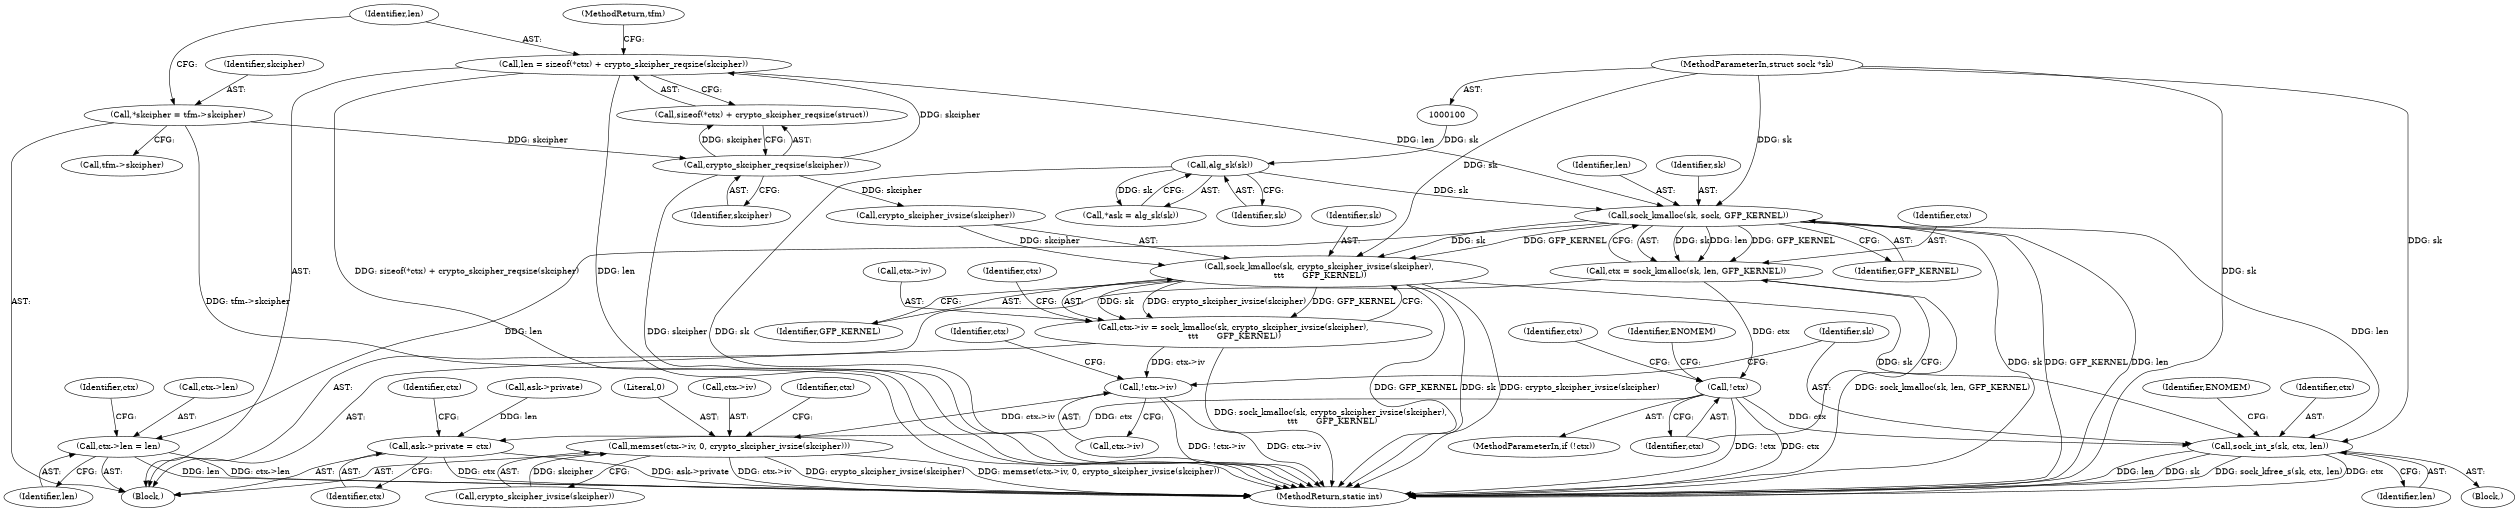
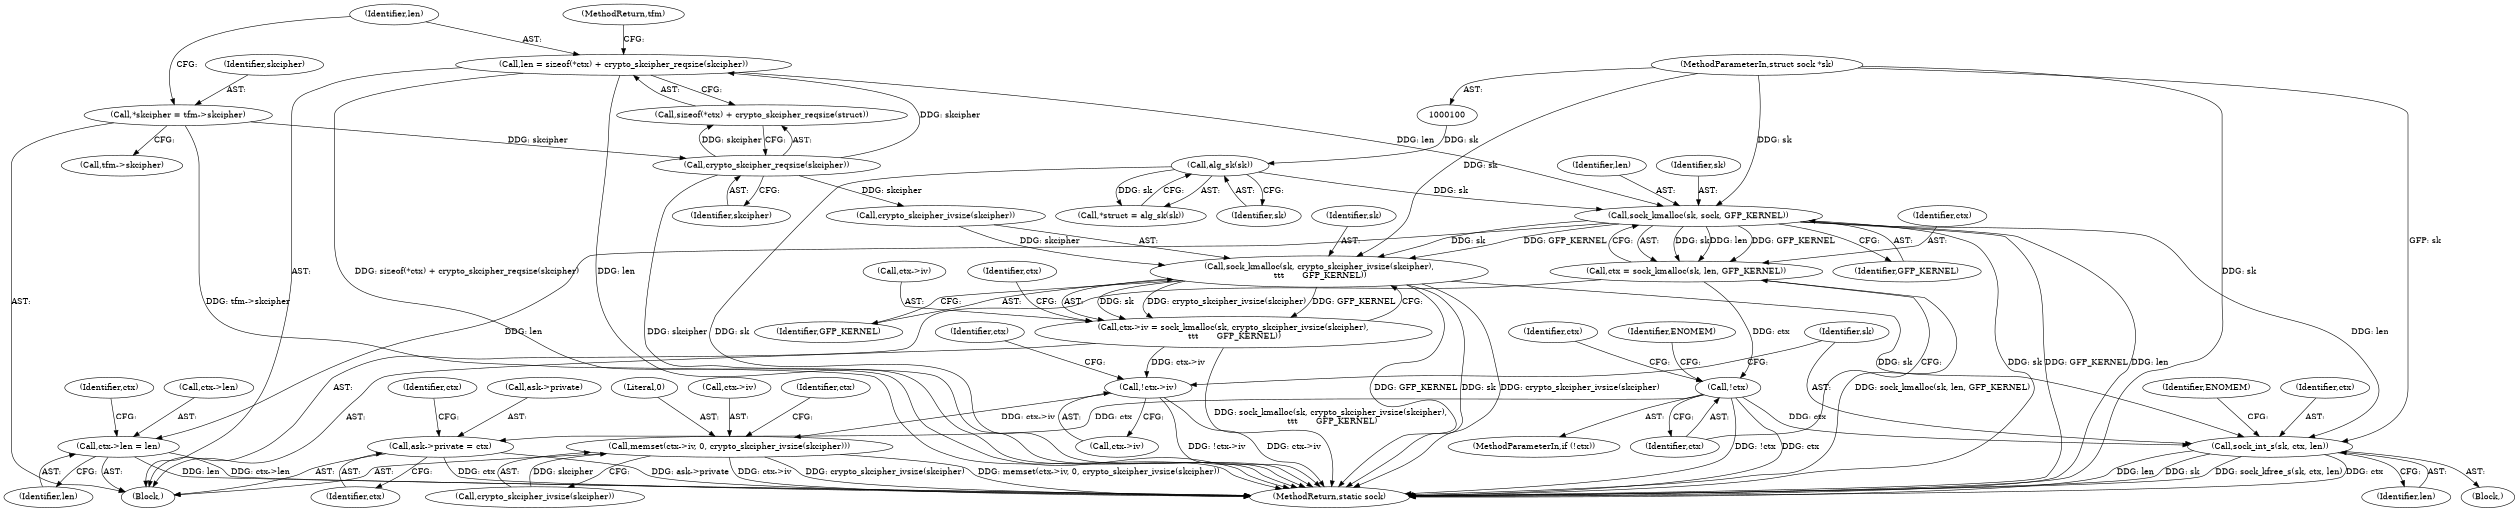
  digraph {
    n1 [label="(Call,sock_kmalloc(sk, sock, GFP_KERNEL))"]
    n2 [label="(Call,ctx = sock_kmalloc(sk, len, GFP_KERNEL))"]
    n3 [label="(Call,sock_int_s(sk, ctx, len))"]
    n4 [label="(Call,sock_kmalloc(sk, crypto_skcipher_ivsize(skcipher),\n \t\t\t       GFP_KERNEL))"]
    n5 [label="(Call,ctx->len = len)"]
    n6 [label="(Identifier,GFP_KERNEL)"]
-   n7 [label="(MethodReturn,static int)"]
+   n7 [label="(MethodReturn,static sock)"]
    n8 [label="(Block,)"]
    n9 [label="(Call,!ctx)"]
    n10 [label="(Identifier,len)"]
    n11 [label="(Block,)"]
    n12 [label="(Call,ctx->iv = sock_kmalloc(sk, crypto_skcipher_ivsize(skcipher),\n \t\t\t       GFP_KERNEL))"]
    n13 [label="(Identifier,GFP_KERNEL)"]
    n14 [label="(Identifier,len)"]
    n15 [label="(Call,alg_sk(sk))"]
    n16 [label="(Identifier,sk)"]
-   n17 [label="(Call,*ask = alg_sk(sk))"]
+   n17 [label="(Call,*struct = alg_sk(sk))"]
    n18 [label="(MethodParameterIn,struct sock *sk)"]
    1000100
    n20 [label="(Call,len = sizeof(*ctx) + crypto_skcipher_reqsize(skcipher))"]
    n21 [label="(Call,sizeof(*ctx) + crypto_skcipher_reqsize(struct))"]
    n22 [label="(Call,crypto_skcipher_reqsize(skcipher))"]
    n23 [label="(Identifier,skcipher)"]
    n24 [label="(Call,crypto_skcipher_ivsize(skcipher))"]
    n25 [label="(Call,*skcipher = tfm->skcipher)"]
    n26 [label="(Call,tfm->skcipher)"]
    n27 [label="(Call,ask->private = ctx)"]
    n28 [label="(MethodParameterIn,if (!ctx))"]
    n29 [label="(Identifier,ctx)"]
    n30 [label="(Identifier,ctx)"]
    n31 [label="(Call,!ctx->iv)"]
    n32 [label="(Call,memset(ctx->iv, 0, crypto_skcipher_ivsize(skcipher)))"]
    n33 [label="(Call,ctx->iv)"]
    n34 [label="(Call,crypto_skcipher_ivsize(skcipher))"]
    n35 [label="(Call,ctx->iv)"]
    n36 [label="(Identifier,ctx)"]
    n37 [label="(Identifier,len)"]
    n38 [label="(Identifier,ctx)"]
    n39 [label="(Call,ctx->len)"]
    n40 [label="(Identifier,sk)"]
    n41 [label="(Identifier,len)"]
    n42 [label="(Literal,0)"]
    n43 [label="(Identifier,ENOMEM)"]
    n44 [label="(Identifier,ctx)"]
    n45 [label="(Identifier,ctx)"]
    n46 [label="(MethodReturn,tfm)"]
    n47 [label="(Identifier,ctx)"]
    n48 [label="(Identifier,ENOMEM)"]
    n49 [label="(Identifier,skcipher)"]
    n50 [label="(Identifier,ctx)"]
    n51 [label="(Call,ask->private)"]
    n52 [label="(Identifier,ctx)"]
    n53 [label="(Identifier,sk)"]
    n54 [label="(Identifier,sk)"]
    n55 [label="(Call,ctx->iv)"]
    n56 [label="(Identifier,ctx)"]
    n1 -> n2 [label="AST: "]
    n1 -> n2 [label="DDG: sk"]
    n1 -> n2 [label="DDG: len"]
    n1 -> n2 [label="DDG: GFP_KERNEL"]
    n1 -> n3 [label="DDG: len"]
    n1 -> n4 [label="DDG: sk"]
    n1 -> n4 [label="DDG: GFP_KERNEL"]
    n1 -> n5 [label="DDG: len"]
    n1 -> n6 [label="CFG: "]
    n1 -> n7 [label="DDG: GFP_KERNEL"]
    n1 -> n7 [label="DDG: len"]
    n1 -> n7 [label="DDG: sk"]
    n2 -> n1 [label="CFG: "]
    n2 -> n7 [label="DDG: sock_kmalloc(sk, len, GFP_KERNEL)"]
    n2 -> n8 [label="AST: "]
    n2 -> n9 [label="DDG: ctx"]
    n3 -> n7 [label="DDG: sock_kfree_s(sk, ctx, len)"]
    n3 -> n7 [label="DDG: ctx"]
    n3 -> n7 [label="DDG: len"]
    n3 -> n7 [label="DDG: sk"]
    n3 -> n10 [label="CFG: "]
    n3 -> n11 [label="AST: "]
    n4 -> n3 [label="DDG: sk"]
    n4 -> n7 [label="DDG: GFP_KERNEL"]
    n4 -> n7 [label="DDG: sk"]
    n4 -> n7 [label="DDG: crypto_skcipher_ivsize(skcipher)"]
    n4 -> n12 [label="AST: "]
    n4 -> n12 [label="DDG: sk"]
    n4 -> n12 [label="DDG: crypto_skcipher_ivsize(skcipher)"]
    n4 -> n12 [label="DDG: GFP_KERNEL"]
    n4 -> n13 [label="CFG: "]
    n5 -> n7 [label="DDG: len"]
    n5 -> n7 [label="DDG: ctx->len"]
    n5 -> n8 [label="AST: "]
    n5 -> n14 [label="CFG: "]
    n6 -> n1 [label="AST: "]
    n9 -> n3 [label="DDG: ctx"]
    n9 -> n7 [label="DDG: !ctx"]
    n9 -> n7 [label="DDG: ctx"]
    n9 -> n27 [label="DDG: ctx"]
    n9 -> n28 [label="AST: "]
    n9 -> n29 [label="CFG: "]
    n10 -> n3 [label="AST: "]
    n12 -> n4 [label="CFG: "]
    n12 -> n7 [label="DDG: sock_kmalloc(sk, crypto_skcipher_ivsize(skcipher),\n \t\t\t       GFP_KERNEL)"]
    n12 -> n8 [label="AST: "]
    n12 -> n31 [label="DDG: ctx->iv"]
    n13 -> n4 [label="AST: "]
    n14 -> n5 [label="AST: "]
    n15 -> n1 [label="DDG: sk"]
    n15 -> n7 [label="DDG: sk"]
    n15 -> n16 [label="CFG: "]
    n15 -> n17 [label="AST: "]
    n15 -> n17 [label="DDG: sk"]
    n16 -> n15 [label="AST: "]
    n17 -> n15 [label="CFG: "]
    n18 -> n1 [label="DDG: sk"]
-   n18 -> n3 [label="DDG: sk"]
+   n18 -> n3 [label="GFP: sk"]
    n18 -> n4 [label="DDG: sk"]
    n18 -> n7 [label="DDG: sk"]
    n18 -> 1000100 [label="AST: "]
    1000100 -> n15 [label="DDG: sk"]
    n20 -> n1 [label="DDG: len"]
    n20 -> n7 [label="DDG: sizeof(*ctx) + crypto_skcipher_reqsize(skcipher)"]
    n20 -> n7 [label="DDG: len"]
    n20 -> n8 [label="AST: "]
    n20 -> n21 [label="CFG: "]
    n21 -> n20 [label="AST: "]
    n21 -> n22 [label="CFG: "]
    n22 -> n7 [label="DDG: skcipher"]
    n22 -> n20 [label="DDG: skcipher"]
    n22 -> n21 [label="AST: "]
    n22 -> n21 [label="DDG: skcipher"]
    n22 -> n23 [label="CFG: "]
    n22 -> n24 [label="DDG: skcipher"]
    n23 -> n22 [label="AST: "]
    n24 -> n4 [label="AST: "]
    n24 -> n4 [label="DDG: skcipher"]
    n25 -> n7 [label="DDG: tfm->skcipher"]
    n25 -> n8 [label="AST: "]
    n25 -> n22 [label="DDG: skcipher"]
    n25 -> n26 [label="CFG: "]
    n27 -> n7 [label="DDG: ctx"]
    n27 -> n7 [label="DDG: ask->private"]
    n27 -> n8 [label="AST: "]
    n27 -> n30 [label="CFG: "]
    n29 -> n2 [label="CFG: "]
    n29 -> n9 [label="AST: "]
    n30 -> n27 [label="AST: "]
    n31 -> n7 [label="DDG: !ctx->iv"]
    n31 -> n7 [label="DDG: ctx->iv"]
    n31 -> n32 [label="DDG: ctx->iv"]
    n31 -> n33 [label="CFG: "]
    n32 -> n7 [label="DDG: ctx->iv"]
    n32 -> n7 [label="DDG: crypto_skcipher_ivsize(skcipher)"]
    n32 -> n7 [label="DDG: memset(ctx->iv, 0, crypto_skcipher_ivsize(skcipher))"]
    n32 -> n8 [label="AST: "]
    n32 -> n34 [label="CFG: "]
    n33 -> n31 [label="AST: "]
    n34 -> n32 [label="AST: "]
    n34 -> n32 [label="DDG: skcipher"]
    n35 -> n12 [label="AST: "]
    n36 -> n27 [label="CFG: "]
    n37 -> n1 [label="AST: "]
    n38 -> n9 [label="CFG: "]
    n39 -> n5 [label="AST: "]
    n40 -> n3 [label="AST: "]
    n40 -> n31 [label="CFG: "]
    n41 -> n20 [label="AST: "]
    n41 -> n25 [label="CFG: "]
    n42 -> n32 [label="AST: "]
    n43 -> n3 [label="CFG: "]
    n44 -> n12 [label="CFG: "]
    n45 -> n5 [label="CFG: "]
    n46 -> n20 [label="CFG: "]
    n47 -> n3 [label="AST: "]
    n48 -> n9 [label="CFG: "]
    n49 -> n25 [label="AST: "]
    n50 -> n2 [label="AST: "]
-   n51 -> n27 [label="DDG: len"]
+   n51 -> n27 [label="AST: "]
    n52 -> n31 [label="CFG: "]
    n53 -> n1 [label="AST: "]
    n54 -> n4 [label="AST: "]
    n55 -> n32 [label="AST: "]
    n56 -> n32 [label="CFG: "]
  }
